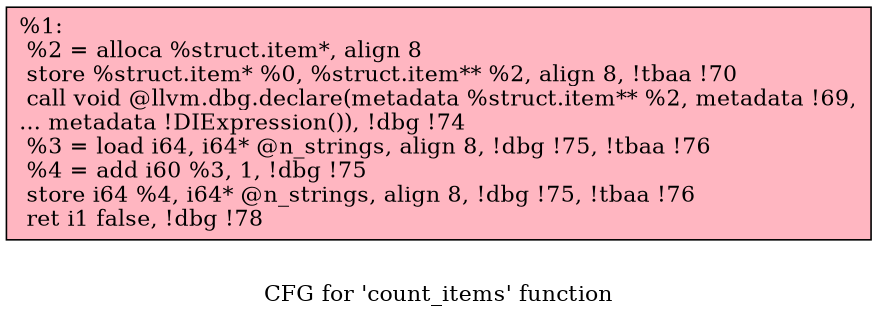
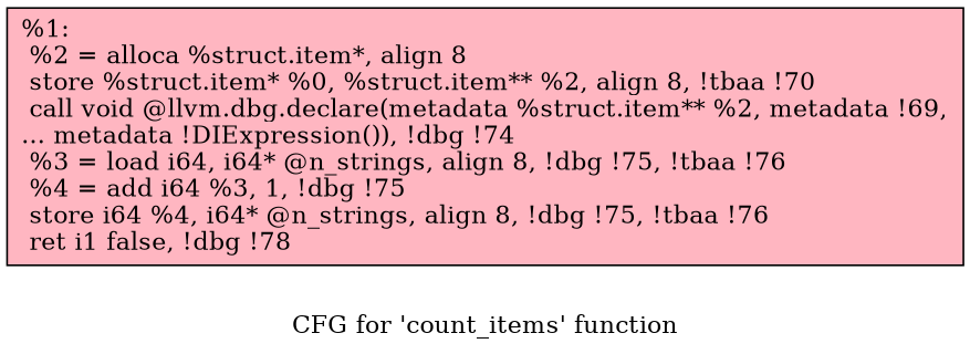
  digraph {
    label="CFG for 'count_items' function"
-   n1 [label="{%1:\l  %2 = alloca %struct.item*, align 8\l  store %struct.item* %0, %struct.item** %2, align 8, !tbaa !70\l  call void @llvm.dbg.declare(metadata %struct.item** %2, metadata !69,\l... metadata !DIExpression()), !dbg !74\l  %3 = load i64, i64* @n_strings, align 8, !dbg !75, !tbaa !76\l  %4 = add i60 %3, 1, !dbg !75\l  store i64 %4, i64* @n_strings, align 8, !dbg !75, !tbaa !76\l  ret i1 false, !dbg !78\l}" shape=record style=filled fillcolor=lightpink]
+   n1 [label="{%1:\l  %2 = alloca %struct.item*, align 8\l  store %struct.item* %0, %struct.item** %2, align 8, !tbaa !70\l  call void @llvm.dbg.declare(metadata %struct.item** %2, metadata !69,\l... metadata !DIExpression()), !dbg !74\l  %3 = load i64, i64* @n_strings, align 8, !dbg !75, !tbaa !76\l  %4 = add i64 %3, 1, !dbg !75\l  store i64 %4, i64* @n_strings, align 8, !dbg !75, !tbaa !76\l  ret i1 false, !dbg !78\l}" shape=record style=filled fillcolor=lightpink]
  }
